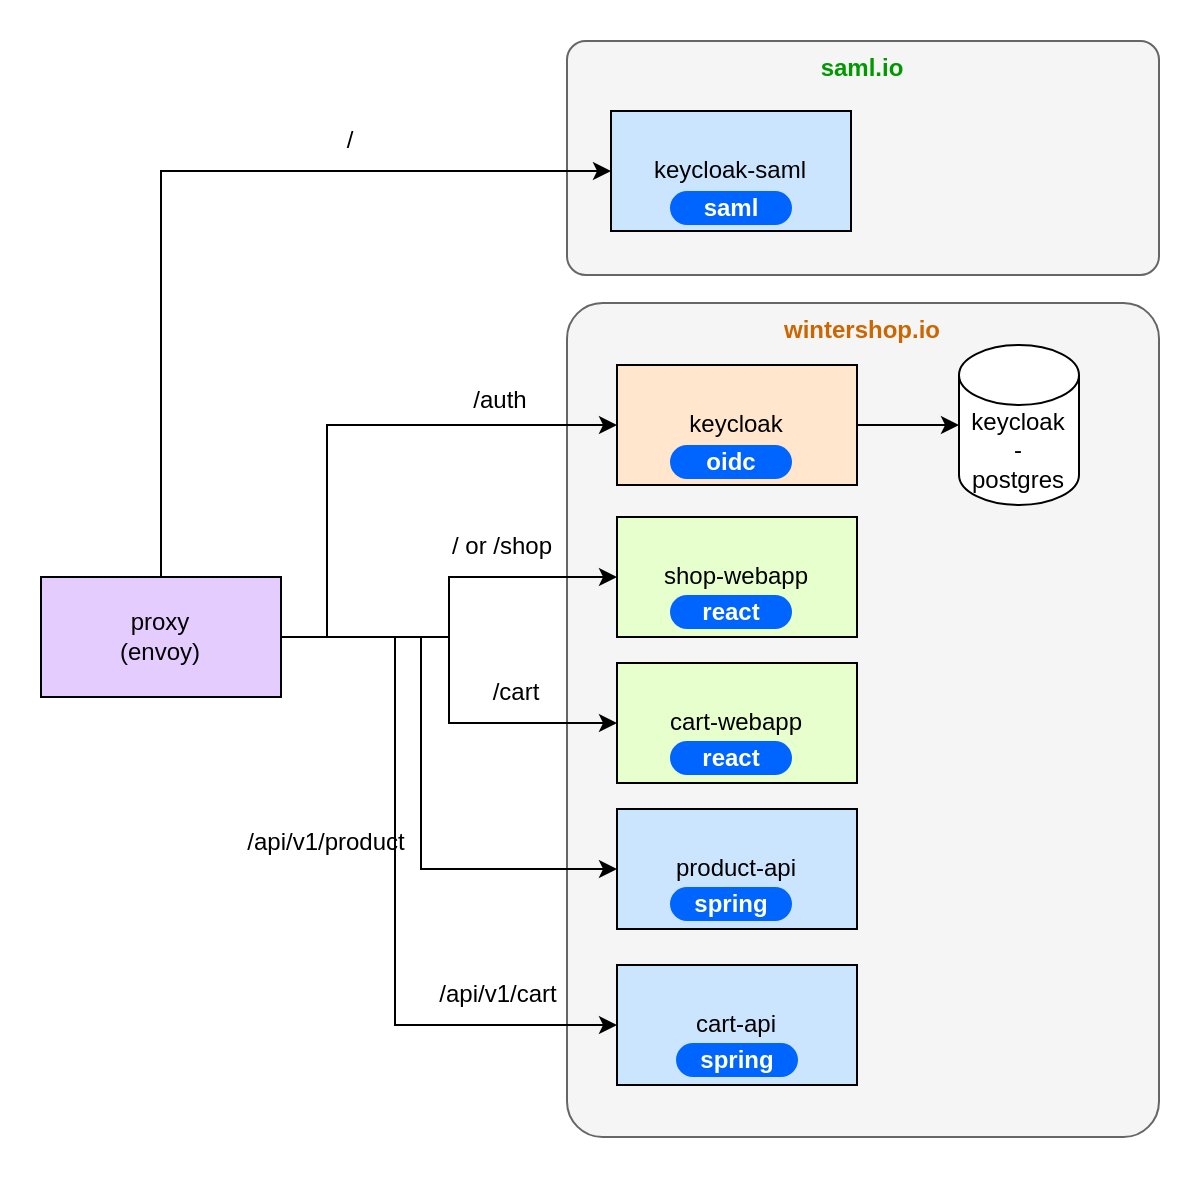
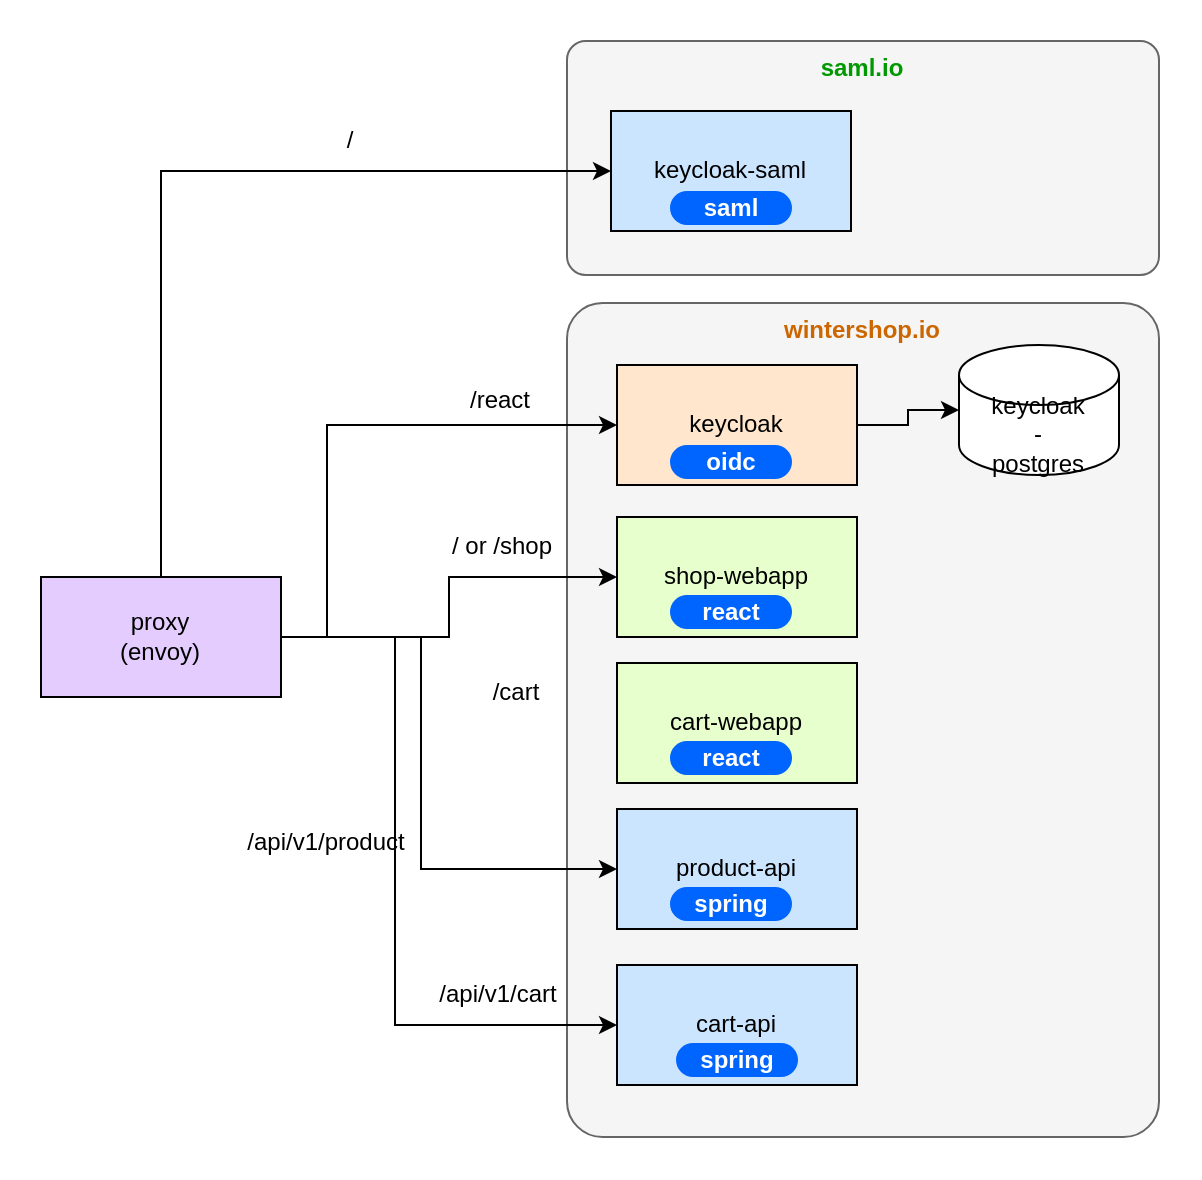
  <mxCell id="0" />
  <mxCell id="1" parent="0" />
  <mxCell id="2" value="saml.io" style="rounded=1;whiteSpace=wrap;html=1;fillColor=#f5f5f5;fontColor=#009900;strokeColor=#666666;verticalAlign=top;arcSize=8;fontStyle=1" parent="1" vertex="1"><mxGeometry x="283" y="20" width="296" height="117" as="geometry" /></mxCell>
  <mxCell id="3" style="edgeStyle=orthogonalEdgeStyle;rounded=0;orthogonalLoop=1;jettySize=auto;html=1;entryX=0;entryY=0.5;entryDx=0;entryDy=0;exitX=0.5;exitY=0;exitDx=0;exitDy=0;" parent="1" source="18" target="4" edge="1"><mxGeometry relative="1" as="geometry" /></mxCell>
  <mxCell id="4" value="keycloak-saml" style="rounded=0;whiteSpace=wrap;html=1;fillColor=#cce5ff;" parent="1" vertex="1"><mxGeometry x="305" y="55" width="120" height="60" as="geometry" /></mxCell>
  <mxCell id="5" value="wintershop.io" style="rounded=1;whiteSpace=wrap;html=1;fillColor=#f5f5f5;fontColor=#CC6600;strokeColor=#666666;verticalAlign=top;arcSize=6;fontStyle=1" parent="1" vertex="1"><mxGeometry x="283" y="151" width="296" height="417" as="geometry" /></mxCell>
  <mxCell id="6" value="shop-webapp" style="rounded=0;whiteSpace=wrap;html=1;fillColor=#E6FFCC;" parent="1" vertex="1"><mxGeometry x="308" y="258" width="120" height="60" as="geometry" /></mxCell>
  <mxCell id="7" value="cart-webapp" style="rounded=0;whiteSpace=wrap;html=1;fillColor=#E6FFCC;" parent="1" vertex="1"><mxGeometry x="308" y="331" width="120" height="60" as="geometry" /></mxCell>
  <mxCell id="8" value="keycloak" style="rounded=0;whiteSpace=wrap;html=1;fillColor=#FFE6CC;" parent="1" vertex="1"><mxGeometry x="308" y="182" width="120" height="60" as="geometry" /></mxCell>
- <mxCell id="9" value="keycloak&lt;br&gt;-&lt;br&gt;postgres" style="shape=cylinder3;whiteSpace=wrap;html=1;boundedLbl=1;backgroundOutline=1;size=15;" parent="1" vertex="1"><mxGeometry x="479" y="172" width="60" height="80" as="geometry" /></mxCell>
+ <mxCell id="9" value="keycloak&lt;br&gt;-&lt;br&gt;postgres" style="shape=cylinder3;whiteSpace=wrap;html=1;boundedLbl=1;backgroundOutline=1;size=15;" parent="1" vertex="1"><mxGeometry x="479" y="172" width="80" height="65" as="geometry" /></mxCell>
  <mxCell id="10" style="edgeStyle=orthogonalEdgeStyle;rounded=0;orthogonalLoop=1;jettySize=auto;html=1;entryX=0;entryY=0.5;entryDx=0;entryDy=0;entryPerimeter=0;" parent="1" source="8" target="9" edge="1"><mxGeometry relative="1" as="geometry" /></mxCell>
  <mxCell id="11" value="product-api" style="rounded=0;whiteSpace=wrap;html=1;fillColor=#CCE5FF;" parent="1" vertex="1"><mxGeometry x="308" y="404" width="120" height="60" as="geometry" /></mxCell>
  <mxCell id="12" value="cart-api" style="rounded=0;whiteSpace=wrap;html=1;fillColor=#CCE5FF;" parent="1" vertex="1"><mxGeometry x="308" y="482" width="120" height="60" as="geometry" /></mxCell>
  <mxCell id="13" style="edgeStyle=orthogonalEdgeStyle;rounded=0;orthogonalLoop=1;jettySize=auto;html=1;entryX=0;entryY=0.5;entryDx=0;entryDy=0;startArrow=none;" parent="1" target="8" edge="1"><mxGeometry relative="1" as="geometry"><Array as="points"><mxPoint x="163" y="212" /></Array><mxPoint x="142" y="318" as="sourcePoint" /></mxGeometry></mxCell>
  <mxCell id="14" style="edgeStyle=orthogonalEdgeStyle;rounded=0;orthogonalLoop=1;jettySize=auto;html=1;" parent="1" source="18" target="6" edge="1"><mxGeometry relative="1" as="geometry" /></mxCell>
- <mxCell id="15" style="edgeStyle=orthogonalEdgeStyle;rounded=0;orthogonalLoop=1;jettySize=auto;html=1;entryX=0;entryY=0.5;entryDx=0;entryDy=0;" parent="1" source="18" target="7" edge="1"><mxGeometry relative="1" as="geometry" /></mxCell>
  <mxCell id="16" style="edgeStyle=orthogonalEdgeStyle;rounded=0;orthogonalLoop=1;jettySize=auto;html=1;entryX=0;entryY=0.5;entryDx=0;entryDy=0;" parent="1" source="18" target="11" edge="1"><mxGeometry relative="1" as="geometry"><Array as="points"><mxPoint x="210" y="318" /><mxPoint x="210" y="434" /></Array></mxGeometry></mxCell>
  <mxCell id="17" style="edgeStyle=orthogonalEdgeStyle;rounded=0;orthogonalLoop=1;jettySize=auto;html=1;entryX=0;entryY=0.5;entryDx=0;entryDy=0;exitX=1;exitY=0.5;exitDx=0;exitDy=0;" parent="1" source="18" target="12" edge="1"><mxGeometry relative="1" as="geometry"><Array as="points"><mxPoint x="197" y="318" /><mxPoint x="197" y="512" /></Array></mxGeometry></mxCell>
  <mxCell id="18" value="proxy&lt;br&gt;(envoy)" style="rounded=0;whiteSpace=wrap;html=1;fillColor=#E5CCFF;" parent="1" vertex="1"><mxGeometry x="20" y="288" width="120" height="60" as="geometry" /></mxCell>
- <mxCell id="19" value="/auth" style="text;html=1;strokeColor=none;fillColor=none;align=center;verticalAlign=middle;whiteSpace=wrap;rounded=0;" parent="1" vertex="1"><mxGeometry x="220" y="185" width="60" height="30" as="geometry" /></mxCell>
+ <mxCell id="19" value="/react" style="text;html=1;strokeColor=none;fillColor=none;align=center;verticalAlign=middle;whiteSpace=wrap;rounded=0;" parent="1" vertex="1"><mxGeometry x="220" y="185" width="60" height="30" as="geometry" /></mxCell>
  <mxCell id="20" value="/ or /shop" style="text;html=1;strokeColor=none;fillColor=none;align=center;verticalAlign=middle;whiteSpace=wrap;rounded=0;" parent="1" vertex="1"><mxGeometry x="221" y="258" width="60" height="30" as="geometry" /></mxCell>
  <mxCell id="21" value="/cart" style="text;html=1;strokeColor=none;fillColor=none;align=center;verticalAlign=middle;whiteSpace=wrap;rounded=0;" parent="1" vertex="1"><mxGeometry x="228" y="331" width="60" height="30" as="geometry" /></mxCell>
  <mxCell id="22" value="/api/v1/product" style="text;html=1;strokeColor=none;fillColor=none;align=center;verticalAlign=middle;whiteSpace=wrap;rounded=0;" parent="1" vertex="1"><mxGeometry x="133" y="406" width="60" height="30" as="geometry" /></mxCell>
  <mxCell id="23" value="/api/v1/cart" style="text;html=1;strokeColor=none;fillColor=none;align=center;verticalAlign=middle;whiteSpace=wrap;rounded=0;" parent="1" vertex="1"><mxGeometry x="219" y="482" width="60" height="30" as="geometry" /></mxCell>
  <mxCell id="24" value="/" style="text;html=1;strokeColor=none;fillColor=none;align=center;verticalAlign=middle;whiteSpace=wrap;rounded=0;" parent="1" vertex="1"><mxGeometry x="145" y="55" width="60" height="30" as="geometry" /></mxCell>
  <mxCell id="25" value="saml" style="rounded=1;fillColor=#0065FF;strokeColor=none;html=1;fontColor=#ffffff;align=center;verticalAlign=middle;whiteSpace=wrap;fontSize=12;fontStyle=1;arcSize=50;sketch=0;" parent="1" vertex="1"><mxGeometry x="334.5" y="95" width="61" height="17" as="geometry" /></mxCell>
  <mxCell id="26" value="oidc" style="rounded=1;fillColor=#0065FF;strokeColor=none;html=1;fontColor=#ffffff;align=center;verticalAlign=middle;whiteSpace=wrap;fontSize=12;fontStyle=1;arcSize=50;sketch=0;" parent="1" vertex="1"><mxGeometry x="334.5" y="222" width="61" height="17" as="geometry" /></mxCell>
  <mxCell id="27" value="react" style="rounded=1;fillColor=#0065FF;strokeColor=none;html=1;fontColor=#ffffff;align=center;verticalAlign=middle;whiteSpace=wrap;fontSize=12;fontStyle=1;arcSize=50;sketch=0;" vertex="1" parent="1"><mxGeometry x="334.5" y="297" width="61" height="17" as="geometry" /></mxCell>
  <mxCell id="28" value="react" style="rounded=1;fillColor=#0065FF;strokeColor=none;html=1;fontColor=#ffffff;align=center;verticalAlign=middle;whiteSpace=wrap;fontSize=12;fontStyle=1;arcSize=50;sketch=0;" vertex="1" parent="1"><mxGeometry x="334.5" y="370" width="61" height="17" as="geometry" /></mxCell>
  <mxCell id="29" value="spring" style="rounded=1;fillColor=#0065FF;strokeColor=none;html=1;fontColor=#ffffff;align=center;verticalAlign=middle;whiteSpace=wrap;fontSize=12;fontStyle=1;arcSize=50;sketch=0;" vertex="1" parent="1"><mxGeometry x="334.5" y="443" width="61" height="17" as="geometry" /></mxCell>
  <mxCell id="30" value="spring" style="rounded=1;fillColor=#0065FF;strokeColor=none;html=1;fontColor=#ffffff;align=center;verticalAlign=middle;whiteSpace=wrap;fontSize=12;fontStyle=1;arcSize=50;sketch=0;" vertex="1" parent="1"><mxGeometry x="337.5" y="521" width="61" height="17" as="geometry" /></mxCell>
